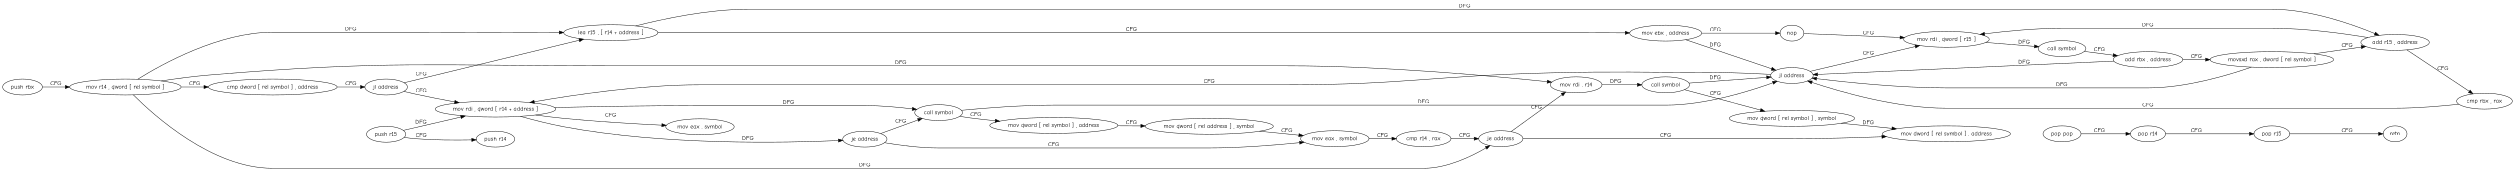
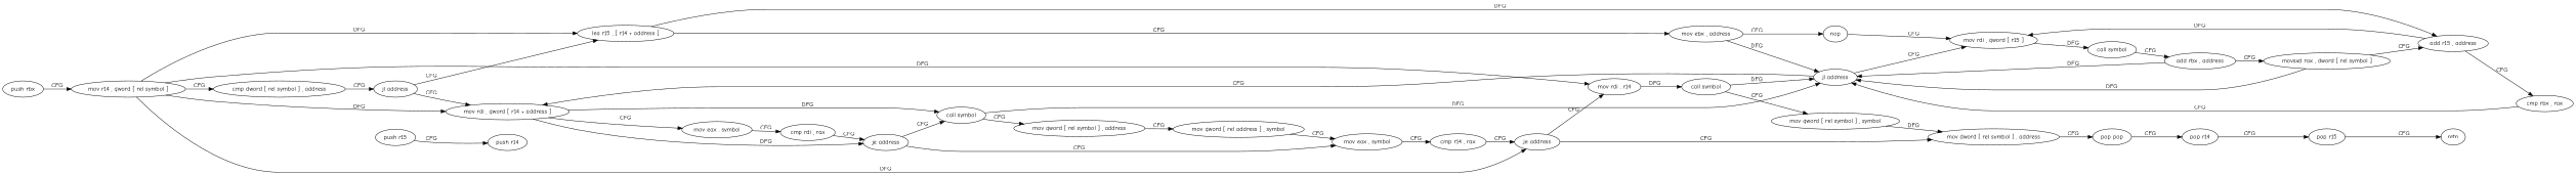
  digraph {
    fontname="Comic Neue"
    rankdir=LR
    node [fontname="Comic Neue"]
    edge [fontname="Comic Neue"]
    n1 [label="push r15"]
    n2 [label="push r14"]
    n3 [label="push rbx"]
    n4 [label="mov r14 , qword [ rel symbol ]"]
    n5 [label="cmp dword [ rel symbol ] , address"]
    n6 [label="mov rdi , qword [ r14 + address ]"]
    n7 [label="lea r15 , [ r14 + address ]"]
    n8 [label="je address"]
    n9 [label="mov rdi , r14"]
    n10 [label="jl address"]
    n11 [label="mov eax , symbol"]
    n12 [label="je address"]
    n13 [label="call symbol"]
    n14 [label="mov ebx , address"]
    n15 [label="add r15 , address"]
    n16 [label="mov dword [ rel symbol ] , address"]
    n17 [label="call symbol"]
+   n18 [label="cmp rdi , rax"]
    n19 [label="mov eax , symbol"]
    n20 [label="mov qword [ rel symbol ] , address"]
    n21 [label="jl address"]
    n22 [label=nop]
    n23 [label="mov rdi , qword [ r15 ]"]
    n24 [label="call symbol"]
    n25 [label="cmp rbx , rax"]
    n26 [label="cmp r14 , rax"]
    n27 [label="mov qword [ rel address ] , symbol"]
    n28 [label="add rbx , address"]
    n29 [label="movsxd rax , dword [ rel symbol ]"]
    n30 [label="pop pop"]
    n31 [label="pop r14"]
    n32 [label="mov qword [ rel symbol ] , symbol"]
    n33 [label="pop r15"]
    n34 [label=retn]
    n1 -> n2 [label=CFG]
    n3 -> n4 [label=CFG]
    n4 -> n5 [label=CFG]
-   n1 -> n6 [label=DFG]
+   n4 -> n6 [label=DFG]
    n4 -> n7 [label=DFG]
    n4 -> n8 [label=DFG]
    n4 -> n9 [label=DFG]
    n5 -> n10 [label=CFG]
    n6 -> n11 [label=CFG]
    n6 -> n12 [label=DFG]
    n6 -> n13 [label=DFG]
    n7 -> n14 [label=CFG]
    n7 -> n15 [label=DFG]
    n8 -> n9 [label=CFG]
    n8 -> n16 [label=CFG]
    n9 -> n17 [label=DFG]
    n10 -> n6 [label=CFG]
    n10 -> n7 [label=CFG]
+   n11 -> n18 [label=CFG]
    n12 -> n13 [label=CFG]
    n12 -> n19 [label=CFG]
    n13 -> n20 [label=CFG]
    n13 -> n21 [label=DFG]
    n14 -> n21 [label=DFG]
    n14 -> n22 [label=CFG]
    n15 -> n23 [label=DFG]
    n15 -> n25 [label=CFG]
+   n16 -> n30 [label=CFG]
    n17 -> n21 [label=DFG]
    n17 -> n32 [label=CFG]
+   n18 -> n12 [label=CFG]
    n19 -> n26 [label=CFG]
    n20 -> n27 [label=CFG]
    n21 -> n6 [label=CFG]
    n21 -> n23 [label=CFG]
    n22 -> n23 [label=CFG]
    n23 -> n24 [label=DFG]
    n24 -> n28 [label=CFG]
    n25 -> n21 [label=CFG]
    n26 -> n8 [label=CFG]
    n27 -> n19 [label=CFG]
    n28 -> n21 [label=DFG]
    n28 -> n29 [label=CFG]
    n29 -> n15 [label=CFG]
    n29 -> n21 [label=DFG]
    n30 -> n31 [label=CFG]
    n31 -> n33 [label=CFG]
    n32 -> n16 [label=DFG]
    n33 -> n34 [label=CFG]
  }
